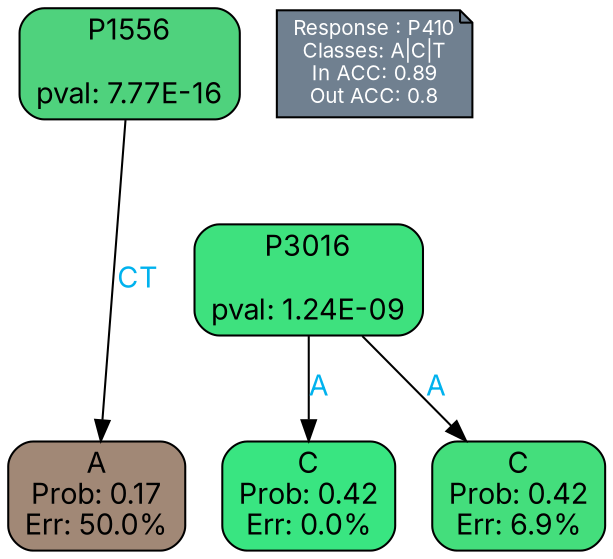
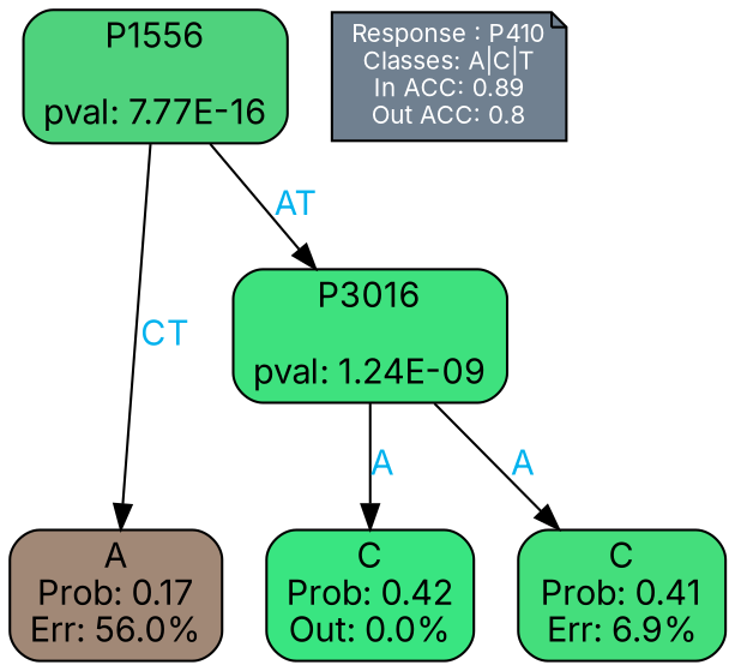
  digraph {
    fontname=Inter
    ranksep=equally
    splines=polylines
    node [color=black fontname=Inter shape=box style="filled, rounded"]
    edge [fontcolor=deepskyblue2 fontname=Inter]
-   n1 [fillcolor="#39e581" label="C\nProb: 0.42\nErr: 0.0%"]
-   n2 [fillcolor="#44de7c" label="C\nProb: 0.42\nErr: 6.9%"]
-   n3 [fillcolor="#a18876" label="A\nProb: 0.17\nErr: 50.0%"]
+   n1 [fillcolor="#39e581" label="C\nProb: 0.42\nOut: 0.0%"]
+   n2 [fillcolor="#44de7c" label="C\nProb: 0.41\nErr: 6.9%"]
+   n3 [fillcolor="#a18876" label="A\nProb: 0.17\nErr: 56.0%"]
    n4 [align=left fillcolor=slategray fontcolor=white fontsize=10 label="Response : P410\nClasses: A|C|T\nIn ACC: 0.89\nOut ACC: 0.8\n" shape=note style=filled]
    n5 [fillcolor="#4fd27d" label="P1556\n\npval: 7.77E-16"]
    n6 [fillcolor="#3ee17e" label="P3016\n\npval: 1.24E-09"]
    subgraph sub_1 {
      rank=same
      n1
      n2
      n3
    }
    subgraph sub_2 {
      rank=same
      n4
      n5
    }
    n5 -> n3 [label=CT]
+   n5 -> n6 [label=AT]
    n6 -> n1 [label=A]
    n6 -> n2 [label=A]
  }
